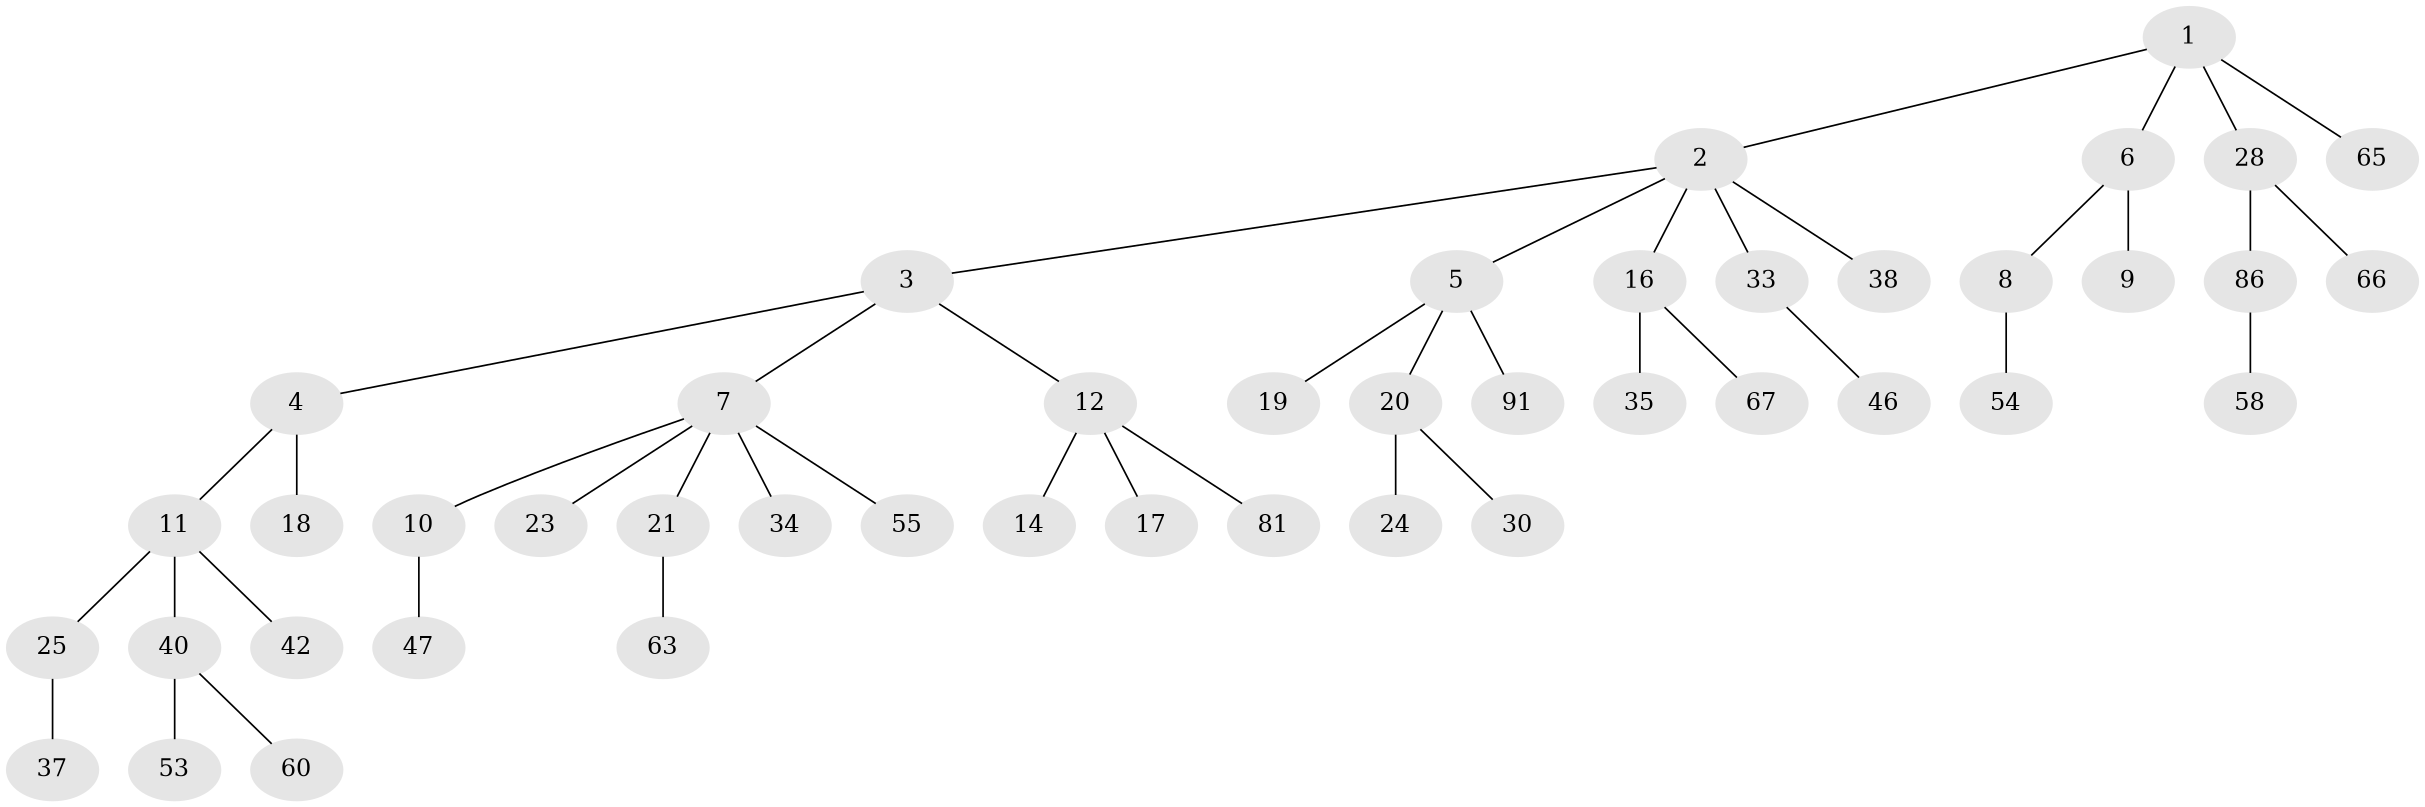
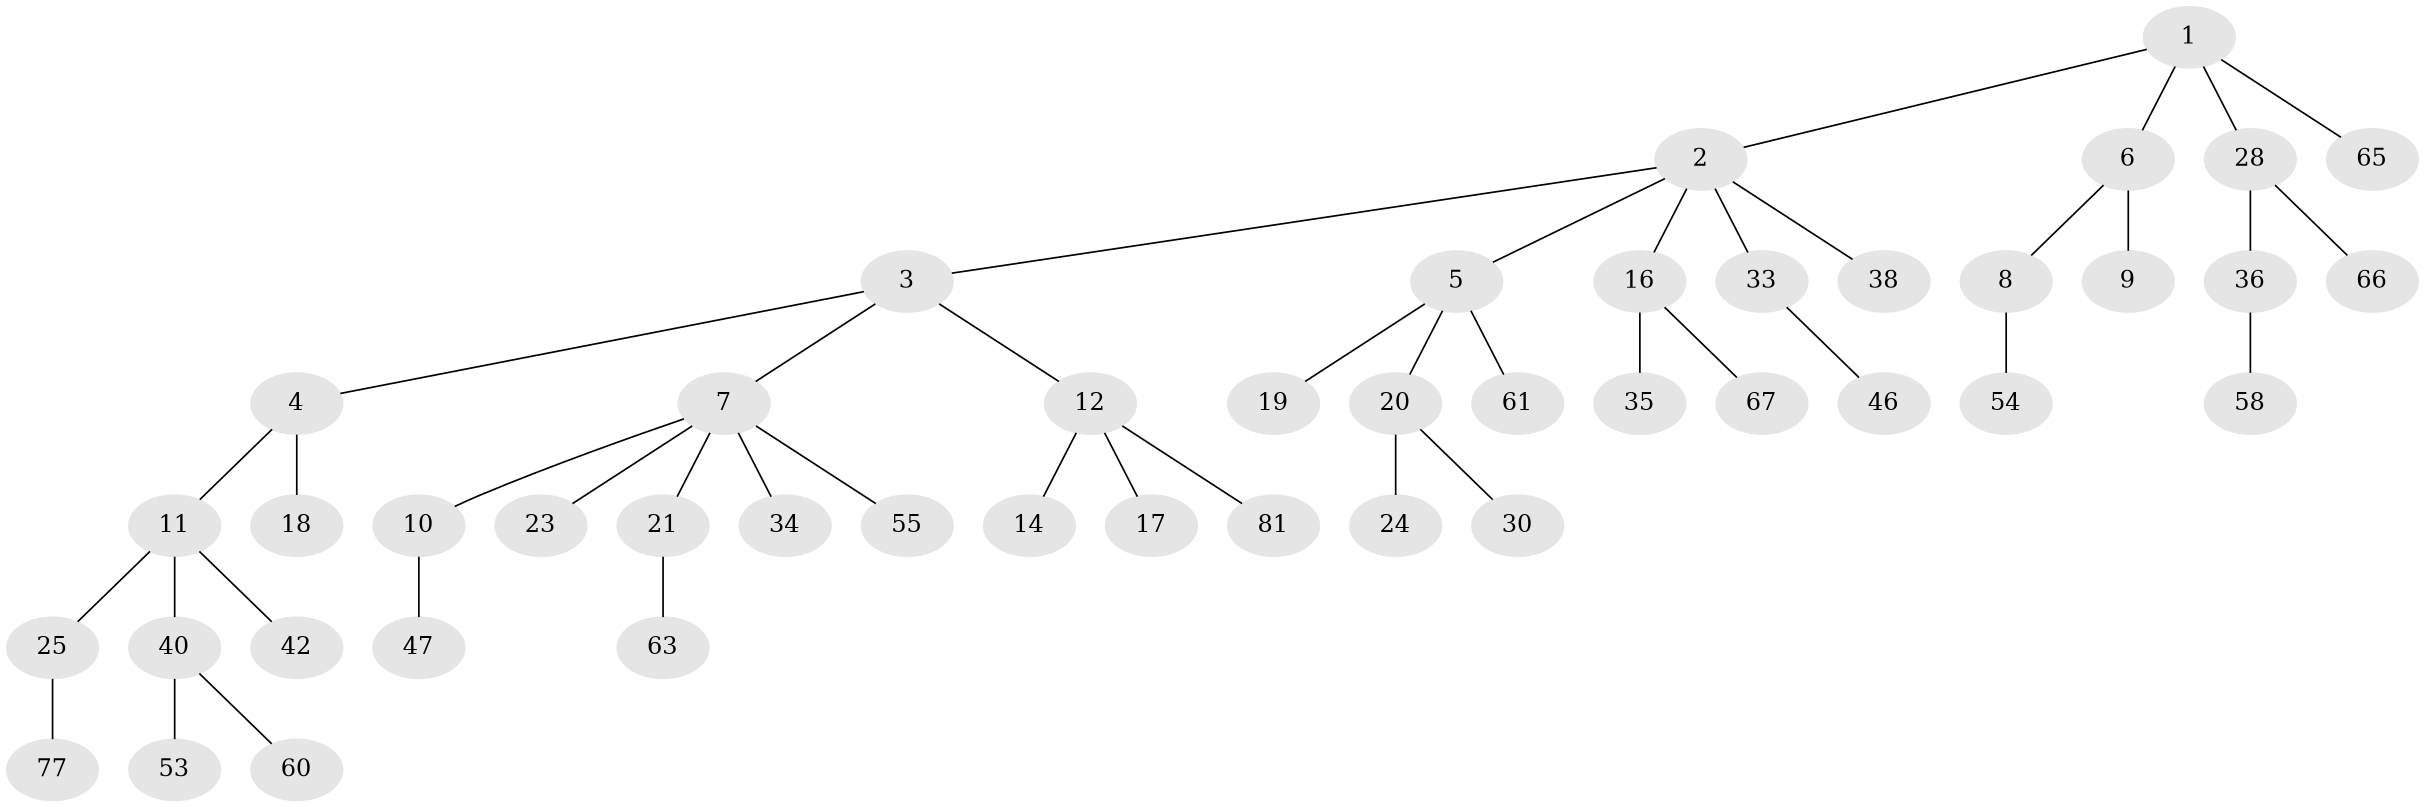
  graph {
    node [color=gray90 style=filled]
    1 [super="+27"]
    2 [super="+15"]
    6 [super="+43"]
    28 [super="+38"]
    65
    3
    5 [super="+39"]
    16 [super="+23"]
    33
    n10 [label=38]
    8 [super="+44"]
    9
-   36 [super="+50" label=86]
+   36 [super="+50"]
    66
    4 [super="+31"]
    7 [super="+29"]
    12 [super="+30"]
    19
    20 [super="+22"]
-   61 [label=91]
+   61
    35 [super="+52"]
    67
    46 [super="+57"]
    11 [super="+56"]
    18
    10 [super="+45"]
    n27 [label=23]
    21 [super="+59"]
    34
    55
    14
    17 [super="+51"]
    n33 [label=81 super="+62"]
    25 [super="+26"]
    40 [super="+49"]
    42
    24
    n38 [label=30]
    54
    47
    63
-   37 [super="+64"]
+   37 [super="+64" label=77]
    53
    60
    58
    1 -- 2
    1 -- 6
    1 -- 28
    1 -- 65
    2 -- 3
    2 -- 5
    2 -- 16
    2 -- 33
    2 -- n10
    6 -- 8
    6 -- 9
    28 -- 36
    28 -- 66
    3 -- 4
    3 -- 7
    3 -- 12
    5 -- 19
    5 -- 20
    5 -- 61
    16 -- 35
    16 -- 67
    33 -- 46
    8 -- 54
    36 -- 58
    4 -- 11
    4 -- 18
    7 -- 10
    7 -- n27
    7 -- 21
    7 -- 34
    7 -- 55
    12 -- 14
    12 -- 17
    12 -- n33
    20 -- 24
    20 -- n38
    11 -- 25
    11 -- 40
    11 -- 42
    10 -- 47
    21 -- 63
    25 -- 37
    40 -- 53
    40 -- 60
  }
